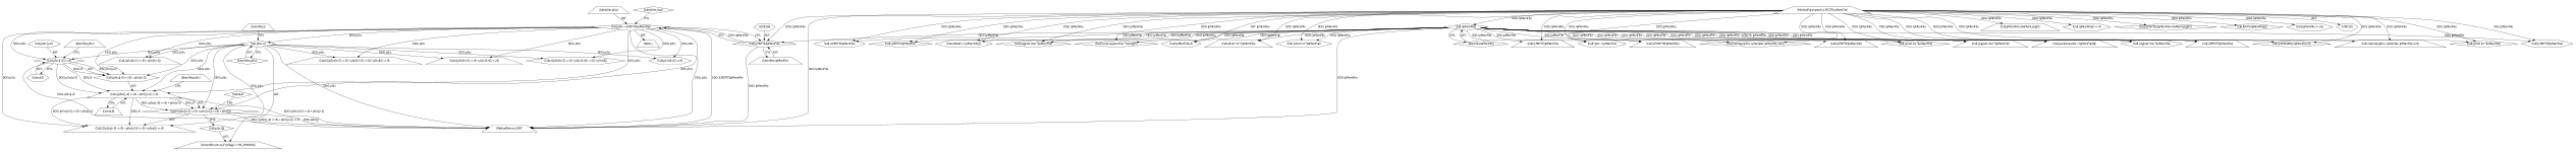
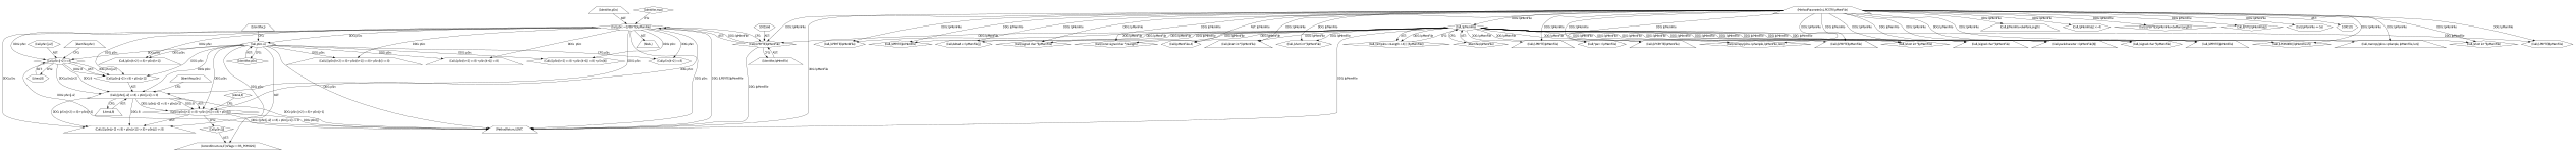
  digraph {
    fontname="IBM Plex Sans"
    node [fontname="IBM Plex Sans" shape=trapezium]
    edge [fontname="IBM Plex Sans"]
    n1 [label="(Call,(((pSrc[j+2] << 8) + pSrc[j+1]) << 8) + pSrc[j])" shape=diamond]
    n2 [label="(MethodReturn,UINT)"]
    n3 [label="(Call,((((pSrc[j+2] << 8) + pSrc[j+1]) << 8) + pSrc[j]) << 8)"]
    n4 [label="(Call,pSrc[j])" shape=diamond]
    n5 [label="(ControlStructure,if (nFlags == RS_PCM32S))"]
    n6 [label="(Call,((pSrc[j+2] << 8) + pSrc[j+1]) << 8)"]
    n7 [label="(Literal,8)"]
    n8 [label="(Call,pSrc[j+2] << 8)" shape=diamond]
    n9 [label="(Literal,8)" shape=hexagon]
    n10 [label="(Call,(pSrc[j+2] << 8) + pSrc[j+1])" shape=hexagon]
    n11 [label="(Call,pSrc++)" shape=diamond]
    n12 [label="(Call,((((pSrc[k+2] << 8) + pSrc[k+1]) << 8) + pSrc[k]) << 8)"]
    n13 [label="(Call,((pSrc[k+2] << 8) + pSrc[k+1]) << 8)"]
    n14 [label="(Identifier,pSrc)" shape=diamond]
    n15 [label="(Call,(((pSrc[k+2] << 8) + pSrc[k+1]) << 8) + pSrc[k])" shape=hexagon]
    n16 [label="(Call,pSrc[k+2] << 8)" shape=hexagon]
    n17 [label="(Call,(pSrc[k+2] << 8) + pSrc[k+1])"]
    n18 [label="(Call,pSrc = (LPBYTE)lpMemFile)" shape=diamond]
    n19 [label="(Call,(LPBYTE)lpMemFile)" shape=diamond]
    n20 [label="(Block,)"]
    n21 [label="(Identifier,lpMemFile)"]
    n22 [label="(Call,!lpMemFile)" shape=diamond]
    n23 [label="(Call,(LPBYTE)lpMemFile)" shape=hexagon]
    n24 [label="(Call,(signed char *)lpMemFile)" shape=diamond]
    n25 [label="(Call,lpMemFile+4)" shape=hexagon]
    n26 [label="(Call,(short int *)lpMemFile)"]
    n27 [label="(Call,(short int *)lpMemFile)" shape=hexagon]
    n28 [label="(Call,(LPBYTE)lpMemFile)"]
    n29 [label="(Call,*psrc = lpMemFile)" shape=hexagon]
    n30 [label="(Call,(LPCBYTE)lpMemFile)"]
+   n31 [label="(Call,((int)pIns->nLength < 4) || (!lpMemFile))" shape=diamond]
    n32 [label="(Call,memcpy(pIns->pSample, lpMemFile, len))" shape=diamond]
    n33 [label="(Call,(LPBYTE)lpMemFile)"]
    n34 [label="(Call,(const signed char *)nLength)" shape=diamond]
    n35 [label="(Call,(LPBYTE)lpMemFile)" shape=diamond]
    n36 [label="(Call,delta8 += lpMemFile[j])" shape=hexagon]
    n37 [label="(Call,(short int *)lpMemFile)" shape=diamond]
    n38 [label="(Call,(signed char *)lpMemFile)"]
    n39 [label="(Call,packcharacter = lpMemFile[8])"]
    n40 [label="(Call,(signed char *)lpMemFile)" shape=hexagon]
    n41 [label="(Call,(LPBYTE)lpMemFile)"]
    n42 [label="(Call,(LPDWORD)(lpMemFile+5))" shape=diamond]
    n43 [label="(Identifier,lpMemFile)" shape=diamond]
    n44 [label="(Call,memcpy(pIns->pSample, lpMemFile, len))"]
    n45 [label="(Call,(short int *)lpMemFile)" shape=diamond]
    n46 [label="(Call,(LPBYTE)lpMemFile)" shape=hexagon]
    n47 [label="(MethodParameterIn,LPCSTR lpMemFile)"]
    n48 [label="(Call,lpMemFile+dwMemLength)"]
    n49 [label="(Call,lpMemFile[j] >> 4)" shape=hexagon]
    n50 [label="(Call,(LPBYTE)(lpMemFile+dwMemLength))" shape=diamond]
    n51 [label="(Call,(BYTE)lpMemFile[j])" shape=diamond]
    n52 [label="(Call,lpMemFile += 16)" shape=hexagon]
    1000101 [shape=hexagon]
    n54 [label="(Call,pSrc[j+2])" shape=hexagon]
    n55 [label="(Identifier,pSrc)"]
    n56 [label="(Identifier,pSrc)"]
    n57 [label="(Identifier,j)"]
    n58 [label="(Literal,8)" shape=diamond]
    n59 [label="(Identifier,pSrc)"]
    n60 [label="(Identifier,max)" shape=diamond]
    1001568 [shape=hexagon]
    n1 -> n2 [label="DDG: ((pSrc[j+2] << 8) + pSrc[j+1]) << 8"]
    n1 -> n2 [label="DDG: pSrc[j]"]
    n1 -> n3 [label="AST: "]
    n1 -> n4 [label="CFG: "]
    n4 -> n5 [label="AST: "]
    n6 -> n1 [label="AST: "]
    n6 -> n1 [label="DDG: (pSrc[j+2] << 8) + pSrc[j+1]"]
    n6 -> n1 [label="DDG: 8"]
    n6 -> n2 [label="DDG: (pSrc[j+2] << 8) + pSrc[j+1]"]
    n6 -> n3 [label="DDG: (pSrc[j+2] << 8) + pSrc[j+1]"]
    n6 -> n3 [label="DDG: 8"]
    n6 -> n7 [label="CFG: "]
    n7 -> n6 [label="AST: "]
    n8 -> n2 [label="DDG: pSrc[j+2]"]
    n8 -> n6 [label="DDG: pSrc[j+2]"]
    n8 -> n6 [label="DDG: 8"]
    n8 -> n9 [label="CFG: "]
    n8 -> n10 [label="AST: "]
    n8 -> n10 [label="DDG: pSrc[j+2]"]
    n8 -> n10 [label="DDG: 8"]
    n9 -> n8 [label="AST: "]
    n10 -> n6 [label="AST: "]
    n11 -> n1 [label="DDG: pSrc"]
    n11 -> n2 [label="DDG: pSrc"]
    n11 -> n3 [label="DDG: pSrc"]
    n11 -> n5 [label="AST: "]
    n11 -> n6 [label="DDG: pSrc"]
    n11 -> n8 [label="DDG: pSrc"]
    n11 -> n10 [label="DDG: pSrc"]
    n11 -> n12 [label="DDG: pSrc"]
    n11 -> n13 [label="DDG: pSrc"]
    n11 -> n14 [label="CFG: "]
    n11 -> n15 [label="DDG: pSrc"]
-   n11 -> n16 [label="DDG: pSrc"]
+   n11 -> n16 [label="CFG: pSrc"]
    n11 -> n17 [label="DDG: pSrc"]
    n14 -> n11 [label="AST: "]
    n18 -> n1 [label="DDG: pSrc"]
    n18 -> n2 [label="DDG: (LPBYTE)lpMemFile"]
    n18 -> n2 [label="DDG: pSrc"]
    n18 -> n3 [label="DDG: pSrc"]
    n18 -> n6 [label="DDG: pSrc"]
    n18 -> n8 [label="DDG: pSrc"]
    n18 -> n10 [label="DDG: pSrc"]
    n18 -> n11 [label="DDG: pSrc"]
    n18 -> n12 [label="DDG: pSrc"]
    n18 -> n13 [label="DDG: pSrc"]
    n18 -> n15 [label="DDG: pSrc"]
    n18 -> n16 [label="DDG: pSrc"]
    n18 -> n17 [label="DDG: pSrc"]
    n18 -> n19 [label="CFG: "]
    n18 -> n20 [label="AST: "]
    n19 -> n2 [label="DDG: lpMemFile"]
    n19 -> n18 [label="AST: "]
    n19 -> n18 [label="DDG: lpMemFile"]
    n19 -> n21 [label="CFG: "]
    n21 -> n19 [label="AST: "]
    n22 -> n2 [label="DDG: lpMemFile"]
    n22 -> n19 [label="DDG: lpMemFile"]
    n22 -> n23 [label="DDG: lpMemFile"]
    n22 -> n24 [label="DDG: lpMemFile"]
    n22 -> n25 [label="DDG: lpMemFile"]
    n22 -> n26 [label="DDG: lpMemFile"]
    n22 -> n27 [label="DDG: lpMemFile"]
    n22 -> n28 [label="DDG: lpMemFile"]
    n22 -> n29 [label="DDG: lpMemFile"]
    n22 -> n30 [label="DDG: lpMemFile"]
+   n22 -> n31 [label="AST: "]
+   n22 -> n31 [label="DDG: lpMemFile"]
    n22 -> n32 [label="DDG: lpMemFile"]
    n22 -> n33 [label="DDG: lpMemFile"]
    n22 -> n34 [label="DDG: lpMemFile"]
    n22 -> n35 [label="DDG: lpMemFile"]
    n22 -> n36 [label="DDG: lpMemFile"]
    n22 -> n37 [label="DDG: lpMemFile"]
    n22 -> n38 [label="DDG: lpMemFile"]
    n22 -> n39 [label="DDG: lpMemFile"]
    n22 -> n40 [label="DDG: lpMemFile"]
    n22 -> n41 [label="DDG: lpMemFile"]
-   n22 -> n42 [label="LPBYTE: lpMemFile"]
+   n22 -> n42 [label="DDG: lpMemFile"]
    n22 -> n43 [label="CFG: "]
    n22 -> n44 [label="DDG: lpMemFile"]
    n22 -> n45 [label="DDG: lpMemFile"]
    n22 -> n46 [label="DDG: lpMemFile"]
+   n31 -> n22 [label="CFG: "]
    n43 -> n22 [label="AST: "]
    n47 -> n2 [label="DDG: lpMemFile"]
    n47 -> n19 [label="DDG: lpMemFile"]
    n47 -> n22 [label="DDG: lpMemFile"]
    n47 -> n23 [label="DDG: lpMemFile"]
    n47 -> n24 [label="DDG: lpMemFile"]
    n47 -> n25 [label="AST: lpMemFile"]
    n47 -> n26 [label="DDG: lpMemFile"]
    n47 -> n27 [label="DDG: lpMemFile"]
    n47 -> n28 [label="DDG: lpMemFile"]
    n47 -> n29 [label="DDG: lpMemFile"]
    n47 -> n30 [label="DDG: lpMemFile"]
    n47 -> n32 [label="DDG: lpMemFile"]
    n47 -> n33 [label="DDG: lpMemFile"]
    n47 -> n34 [label="DDG: lpMemFile"]
    n47 -> n35 [label="DDG: lpMemFile"]
    n47 -> n36 [label="DDG: lpMemFile"]
    n47 -> n37 [label="DDG: lpMemFile"]
    n47 -> n38 [label="DDG: lpMemFile"]
    n47 -> n39 [label="DDG: lpMemFile"]
    n47 -> n40 [label="DDG: lpMemFile"]
    n47 -> n41 [label="DDG: lpMemFile"]
    n47 -> n42 [label="DDG: lpMemFile"]
    n47 -> n44 [label="DDG: lpMemFile"]
    n47 -> n45 [label="DDG: lpMemFile"]
    n47 -> n46 [label="DDG: lpMemFile"]
    n47 -> n48 [label="DDG: lpMemFile"]
    n47 -> n49 [label="DDG: lpMemFile"]
    n47 -> n50 [label="DDG: lpMemFile"]
    n47 -> n51 [label="DDG: lpMemFile"]
    n47 -> n52 [label="DDG: lpMemFile"]
    n47 -> 1000101 [label="AST: "]
    n54 -> n8 [label="AST: "]
    n55 -> n8 [label="CFG: "]
    n56 -> n6 [label="CFG: "]
    n57 -> n11 [label="CFG: "]
    n58 -> n1 [label="CFG: "]
    n59 -> n18 [label="AST: "]
    n60 -> n18 [label="CFG: "]
    1001568 -> n19 [label="AST: "]
  }
